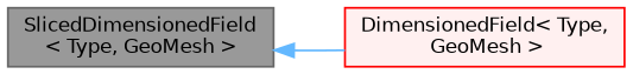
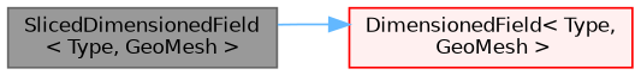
  digraph {
    rankdir=LR
    node [fontname=Helvetica fontsize=10 shape=box style=filled]
    n1 [color=gray40 fillcolor=grey60 fontcolor=black height=0.2 label="SlicedDimensionedField\l\< Type, GeoMesh \>" width=0.4]
    n2 [color=red fillcolor="#FFF0F0" height=0.2 label="DimensionedField\< Type,\l GeoMesh \>" width=0.4]
-   n1 -> n2 [color=steelblue1 dir=back fontname=Helvetica fontsize=10 labelfontname=Helvetica labelfontsize=10 style=solid]
+   n2 -> n1 [color=steelblue1 dir=back fontname=Helvetica fontsize=10 labelfontname=Helvetica labelfontsize=10 style=solid]
  }
